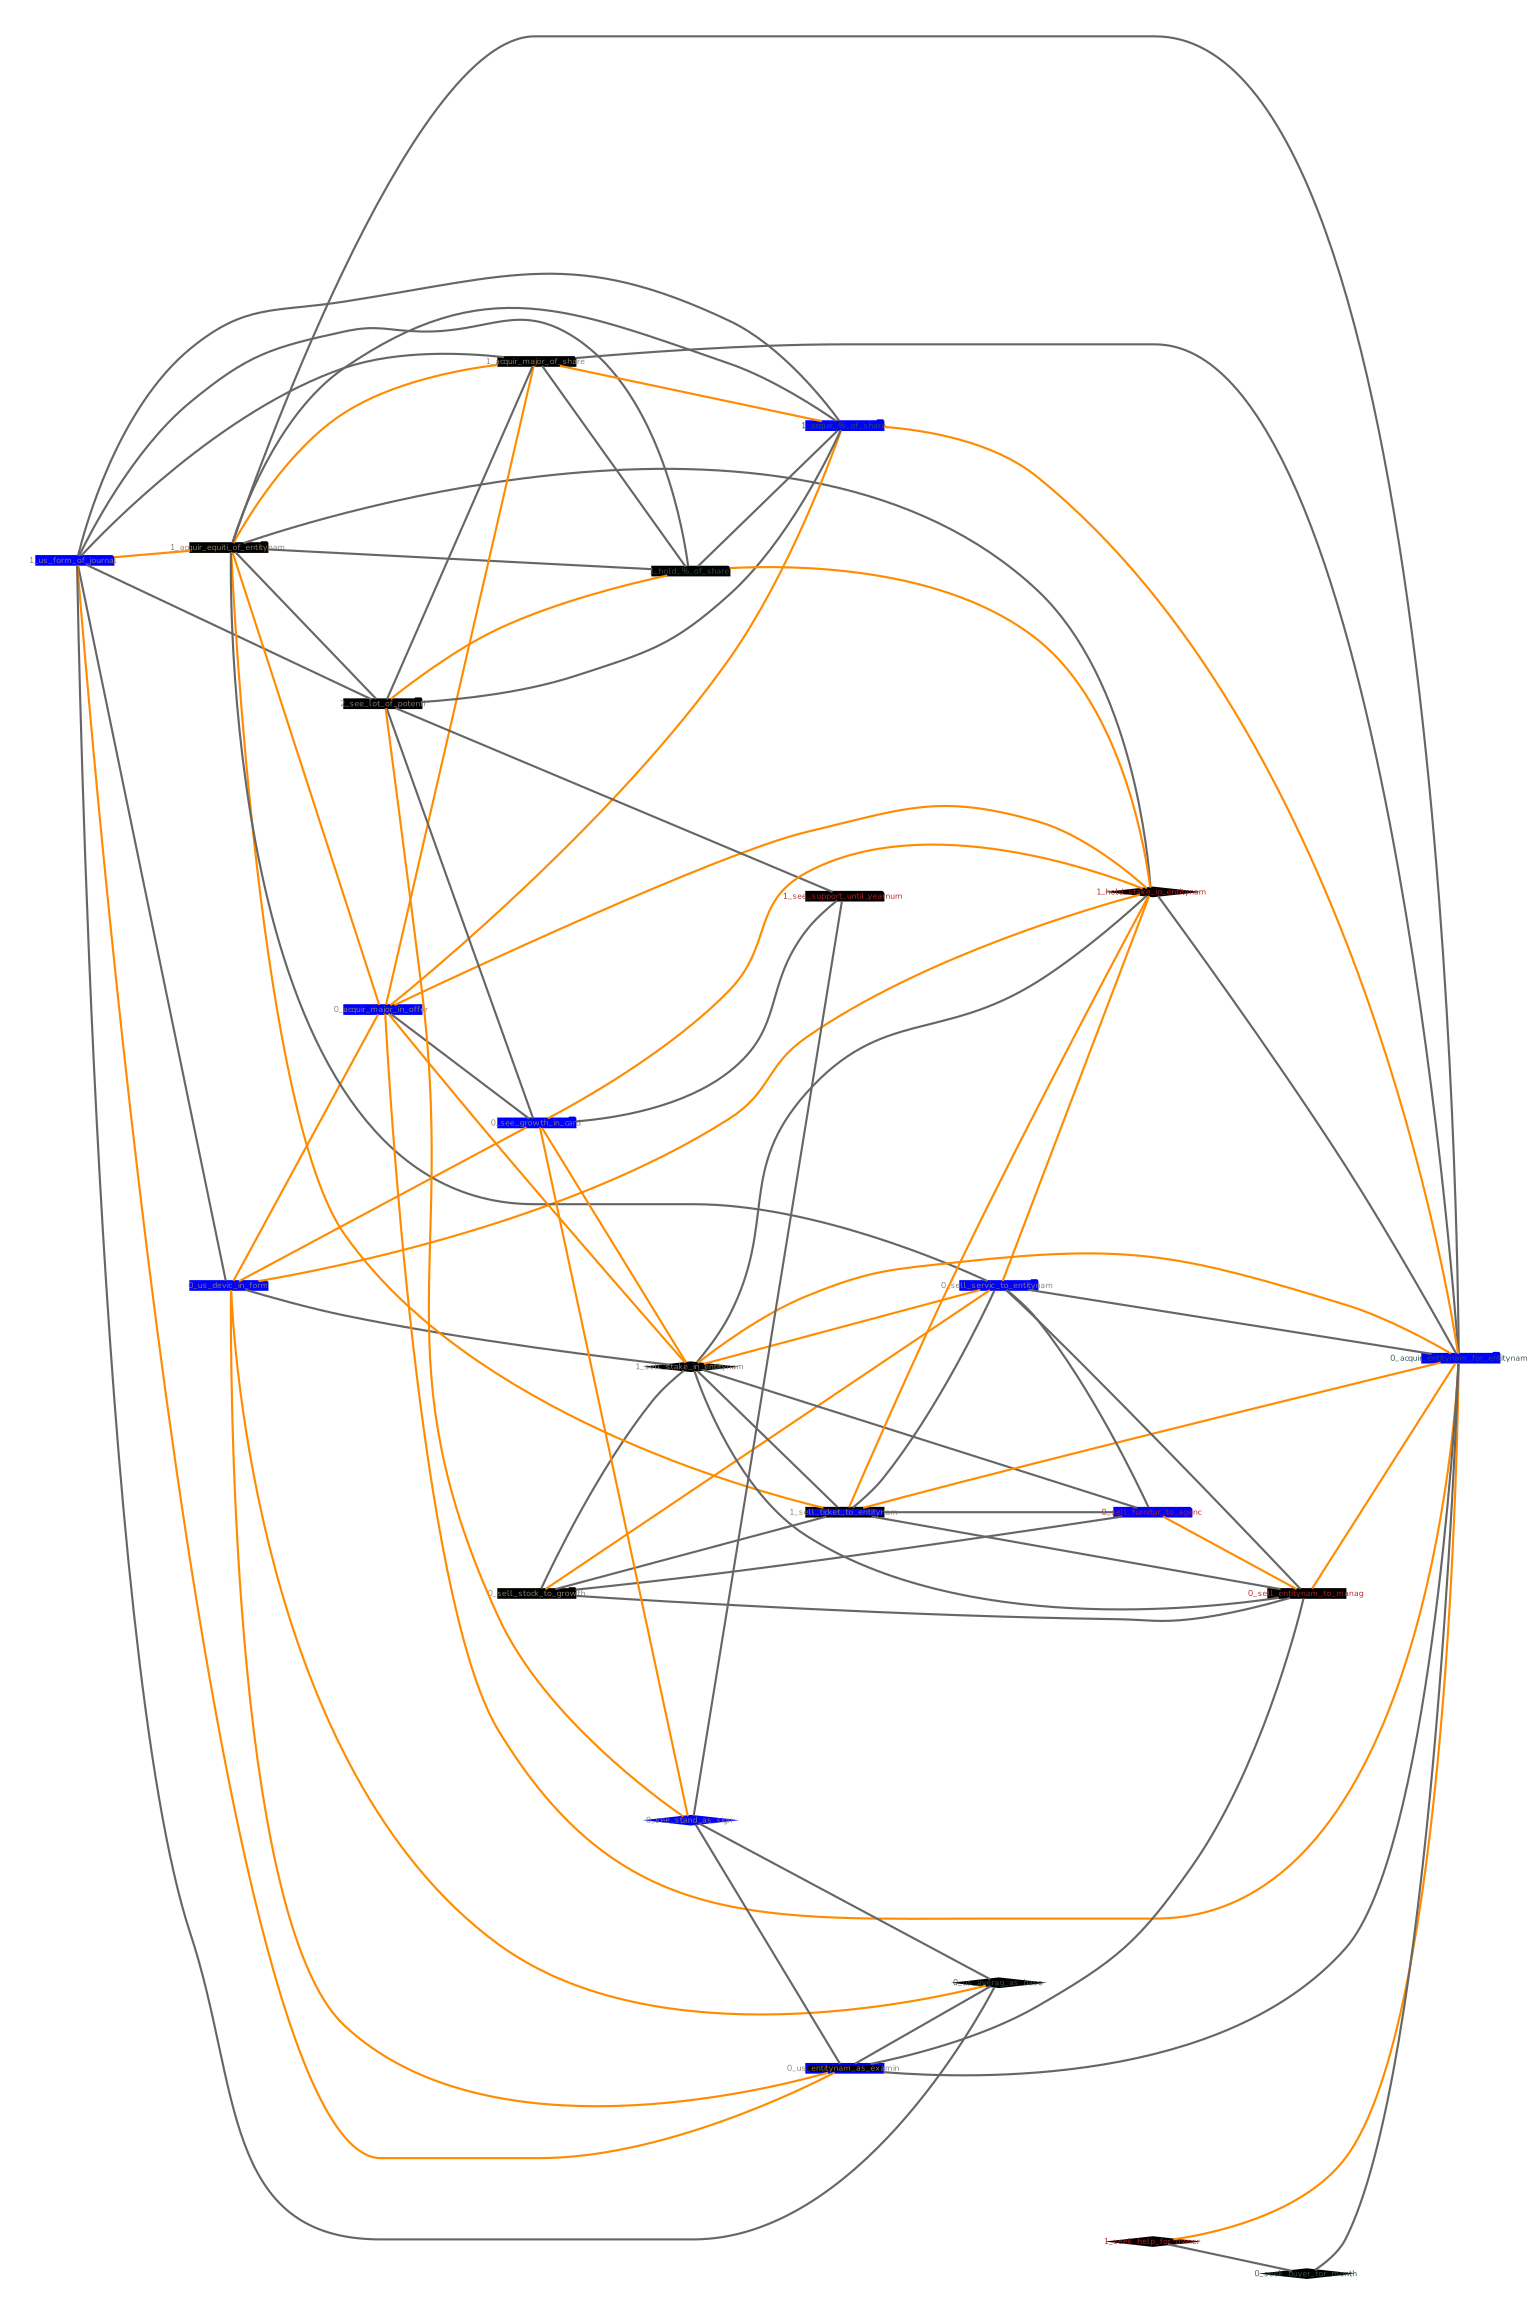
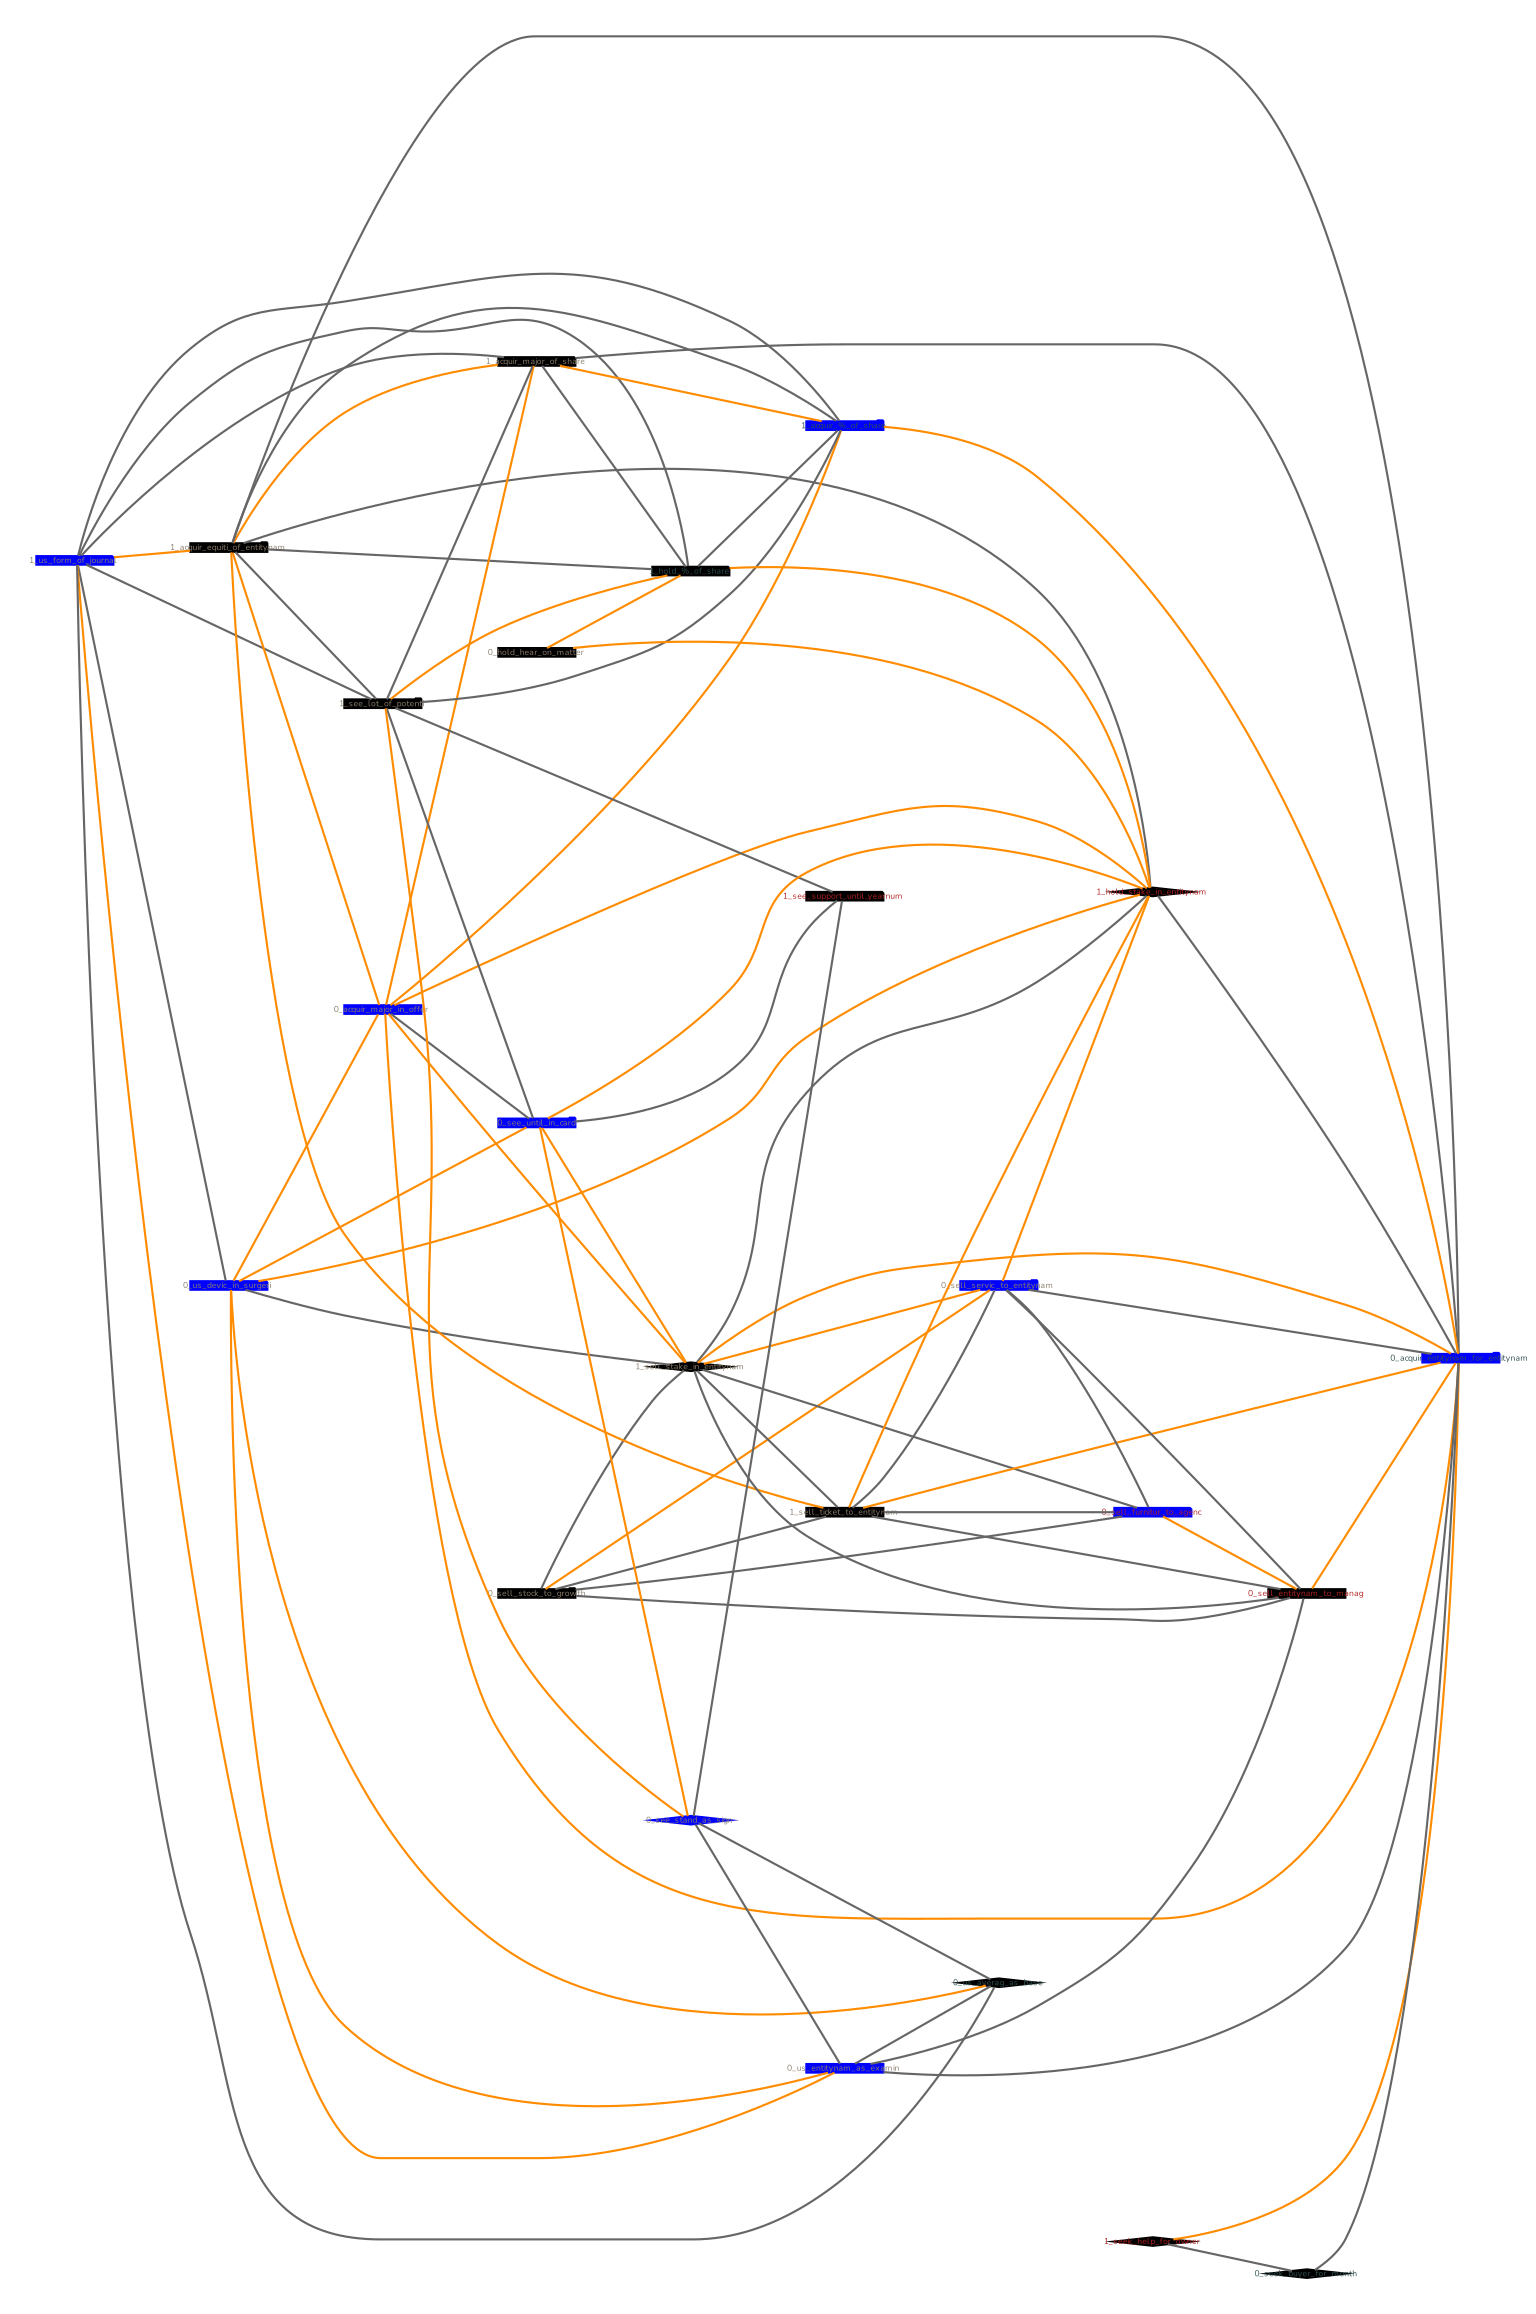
  graph {
    fontname=Nunito
    rankdir=LR
    node [color=black fixedsize=true fontcolor="#8b7d6b" fontname=Nunito fontsize=4 shape=note style=filled]
    edge [color=gray40 fontname=Nunito w=1]
    "1_us_form_of_journal " [color=blue height=.06 width=.5]
-   "0_us_devic_in_surgeri " [color=blue height=.06 width=.5 label="0_us_devic_in_form"]
+   "0_us_devic_in_surgeri " [color=blue height=.06 width=.5]
    n3 [height=.06 label="0_sell_stock_to_growth" shape=folder width=.5]
    "1_acquir_equiti_of_entitynam " [height=.06 shape=folder width=.5]
    "0_acquir_major_in_offer " [color=blue height=.06 shape=box width=.5]
-   "1_see_lot_of_potenti " [height=.06 shape=folder width=.5 label="2_see_lot_of_potenti"]
-   "0_see_growth_in_card " [color=blue height=.06 shape=folder width=.5]
+   "1_see_lot_of_potenti " [height=.06 shape=folder width=.5]
+   "0_see_growth_in_card " [color=blue height=.06 shape=folder width=.5 label="0_see_until_in_card"]
    "1_acquir_major_of_share " [height=.06 width=.5]
    "1_sell_stake_in_entitynam " [height=.06 shape=diamond width=.5]
-   "1_sell_ticket_to_entitynam " [height=.06 shape=box width=.5 fillcolor=blue]
+   "1_sell_ticket_to_entitynam " [height=.06 shape=box width=.5]
    "0_see_stand_as_sign " [color=blue height=.06 shape=diamond width=.5]
-   "0_us_entitynam_as_examin " [color=blue height=.06 shape=box width=.5 fillcolor=black]
+   "0_us_entitynam_as_examin " [color=blue height=.06 shape=box width=.5]
    "0_sell_servic_to_entitynam " [color=blue height=.06 shape=folder width=.5]
+   "0_hold_hear_on_matter " [height=.06 width=.5]
    "1_hold_stake_in_entitynam " [fontcolor="#b22222" height=.06 shape=diamond width=.5]
    "1_seek_help_for_owner " [fontcolor="#b22222" height=.06 shape=diamond width=.5]
    "1_see_support_until_yearnum " [fontcolor="#b22222" height=.06 width=.5]
    "0_sell_furnitur_to_agenc " [color=blue fontcolor="#b22222" height=.06 width=.5]
    "0_sell_entitynam_to_manag " [fontcolor="#b22222" height=.06 shape=box width=.5]
    "1_hold_%_of_share " [fontcolor="#2f4f4f" height=.06 width=.5]
    "1_acquir_%_of_share " [color=blue fontcolor="#2f4f4f" height=.06 shape=folder width=.5]
    "0_us_averag_as_base " [fontcolor="#2f4f4f" height=.06 shape=diamond width=.5]
    "0_acquir_entitynam_for_entitynam " [color=blue fontcolor="#2f4f4f" height=.06 shape=folder width=.5]
    "0_seek_buyer_for_month " [fontcolor="#2f4f4f" height=.06 shape=diamond width=.5]
    subgraph sub_1 {
      "1_us_form_of_journal "
      "0_us_devic_in_surgeri "
      n3
      "1_acquir_equiti_of_entitynam "
      "0_acquir_major_in_offer "
      "1_see_lot_of_potenti "
      "0_see_growth_in_card "
      "1_acquir_major_of_share "
      "1_sell_stake_in_entitynam "
      "1_sell_ticket_to_entitynam "
      "0_see_stand_as_sign "
      "0_us_entitynam_as_examin "
      "0_sell_servic_to_entitynam "
+     "0_hold_hear_on_matter "
    }
    subgraph sub_2 {
      "1_hold_stake_in_entitynam "
      "1_seek_help_for_owner "
      "1_see_support_until_yearnum "
      "0_sell_furnitur_to_agenc "
      "0_sell_entitynam_to_manag "
    }
    "1_us_form_of_journal " -- "0_us_devic_in_surgeri "
    "1_us_form_of_journal " -- "1_acquir_equiti_of_entitynam " [color=darkorange]
    "1_us_form_of_journal " -- "1_see_lot_of_potenti "
    "1_us_form_of_journal " -- "1_acquir_major_of_share "
    "1_us_form_of_journal " -- "0_us_entitynam_as_examin " [color=darkorange]
    "1_us_form_of_journal " -- "1_hold_%_of_share "
    "1_us_form_of_journal " -- "1_acquir_%_of_share "
    "1_us_form_of_journal " -- "0_us_averag_as_base "
    "0_us_devic_in_surgeri " -- "0_acquir_major_in_offer " [color=darkorange]
    "0_us_devic_in_surgeri " -- "0_see_growth_in_card " [color=darkorange]
    "0_us_devic_in_surgeri " -- "1_sell_stake_in_entitynam "
    "0_us_devic_in_surgeri " -- "0_us_entitynam_as_examin " [color=darkorange]
    "0_us_devic_in_surgeri " -- "1_hold_stake_in_entitynam " [color=darkorange]
    "0_us_devic_in_surgeri " -- "0_us_averag_as_base " [color=darkorange]
    n3 -- "1_sell_stake_in_entitynam "
    n3 -- "1_sell_ticket_to_entitynam " [w=2]
    n3 -- "0_sell_servic_to_entitynam " [color=darkorange w=2]
    n3 -- "0_sell_furnitur_to_agenc " [w=2]
    n3 -- "0_sell_entitynam_to_manag " [w=2]
    "1_acquir_equiti_of_entitynam " -- "0_acquir_major_in_offer " [color=darkorange]
    "1_acquir_equiti_of_entitynam " -- "1_see_lot_of_potenti "
    "1_acquir_equiti_of_entitynam " -- "1_acquir_major_of_share " [color=darkorange w=2]
    "1_acquir_equiti_of_entitynam " -- "1_sell_ticket_to_entitynam " [color=darkorange]
-   "1_acquir_equiti_of_entitynam " -- "0_sell_servic_to_entitynam "
    "1_acquir_equiti_of_entitynam " -- "1_hold_stake_in_entitynam "
    "1_acquir_equiti_of_entitynam " -- "1_hold_%_of_share "
    "1_acquir_equiti_of_entitynam " -- "1_acquir_%_of_share " [w=2]
    "1_acquir_equiti_of_entitynam " -- "0_acquir_entitynam_for_entitynam " [w=2]
    "0_acquir_major_in_offer " -- "0_see_growth_in_card "
    "0_acquir_major_in_offer " -- "1_acquir_major_of_share " [color=darkorange w=2]
    "0_acquir_major_in_offer " -- "1_sell_stake_in_entitynam " [color=darkorange]
    "0_acquir_major_in_offer " -- "1_hold_stake_in_entitynam " [color=darkorange]
    "0_acquir_major_in_offer " -- "1_acquir_%_of_share " [color=darkorange]
    "0_acquir_major_in_offer " -- "0_acquir_entitynam_for_entitynam " [color=darkorange]
    "1_see_lot_of_potenti " -- "0_see_growth_in_card "
    "1_see_lot_of_potenti " -- "1_acquir_major_of_share "
    "1_see_lot_of_potenti " -- "0_see_stand_as_sign " [color=darkorange]
    "1_see_lot_of_potenti " -- "1_see_support_until_yearnum "
    "1_see_lot_of_potenti " -- "1_hold_%_of_share " [color=darkorange]
    "1_see_lot_of_potenti " -- "1_acquir_%_of_share "
    "0_see_growth_in_card " -- "1_sell_stake_in_entitynam " [color=darkorange]
    "0_see_growth_in_card " -- "0_see_stand_as_sign " [color=darkorange]
    "0_see_growth_in_card " -- "1_hold_stake_in_entitynam " [color=darkorange]
    "0_see_growth_in_card " -- "1_see_support_until_yearnum "
    "1_acquir_major_of_share " -- "1_hold_%_of_share " [w=2]
    "1_acquir_major_of_share " -- "1_acquir_%_of_share " [color=darkorange w=3]
    "1_acquir_major_of_share " -- "0_acquir_entitynam_for_entitynam "
    "1_sell_stake_in_entitynam " -- "1_sell_ticket_to_entitynam " [w=2]
    "1_sell_stake_in_entitynam " -- "0_sell_servic_to_entitynam " [color=darkorange w=2]
    "1_sell_stake_in_entitynam " -- "1_hold_stake_in_entitynam " [w=3]
    "1_sell_stake_in_entitynam " -- "0_sell_furnitur_to_agenc "
    "1_sell_stake_in_entitynam " -- "0_sell_entitynam_to_manag "
    "1_sell_stake_in_entitynam " -- "0_acquir_entitynam_for_entitynam " [color=darkorange]
    "1_sell_ticket_to_entitynam " -- "0_sell_servic_to_entitynam " [w=3]
    "1_sell_ticket_to_entitynam " -- "1_hold_stake_in_entitynam " [color=darkorange]
    "1_sell_ticket_to_entitynam " -- "0_sell_furnitur_to_agenc " [w=2]
    "1_sell_ticket_to_entitynam " -- "0_sell_entitynam_to_manag " [w=2]
    "1_sell_ticket_to_entitynam " -- "0_acquir_entitynam_for_entitynam " [color=darkorange]
    "0_see_stand_as_sign " -- "0_us_entitynam_as_examin "
    "0_see_stand_as_sign " -- "1_see_support_until_yearnum "
    "0_see_stand_as_sign " -- "0_us_averag_as_base "
    "0_us_entitynam_as_examin " -- "0_sell_entitynam_to_manag "
    "0_us_entitynam_as_examin " -- "0_us_averag_as_base " [w=2]
    "0_us_entitynam_as_examin " -- "0_acquir_entitynam_for_entitynam "
    "0_sell_servic_to_entitynam " -- "1_hold_stake_in_entitynam " [color=darkorange]
    "0_sell_servic_to_entitynam " -- "0_sell_furnitur_to_agenc " [w=2]
    "0_sell_servic_to_entitynam " -- "0_sell_entitynam_to_manag " [w=2]
    "0_sell_servic_to_entitynam " -- "0_acquir_entitynam_for_entitynam "
+   "0_hold_hear_on_matter " -- "1_hold_stake_in_entitynam " [color=darkorange]
+   "0_hold_hear_on_matter " -- "1_hold_%_of_share " [color=darkorange]
    "1_hold_stake_in_entitynam " -- "0_acquir_entitynam_for_entitynam "
    "1_seek_help_for_owner " -- "0_acquir_entitynam_for_entitynam " [color=darkorange]
    "1_seek_help_for_owner " -- "0_seek_buyer_for_month " [w=2]
    "0_sell_furnitur_to_agenc " -- "0_sell_entitynam_to_manag " [color=darkorange w=2]
    "0_sell_entitynam_to_manag " -- "0_acquir_entitynam_for_entitynam " [color=darkorange]
    "1_hold_%_of_share " -- "1_hold_stake_in_entitynam " [color=darkorange]
    "1_hold_%_of_share " -- "1_acquir_%_of_share " [w=3]
    "1_acquir_%_of_share " -- "0_acquir_entitynam_for_entitynam " [color=darkorange]
    "0_seek_buyer_for_month " -- "0_acquir_entitynam_for_entitynam "
  }
